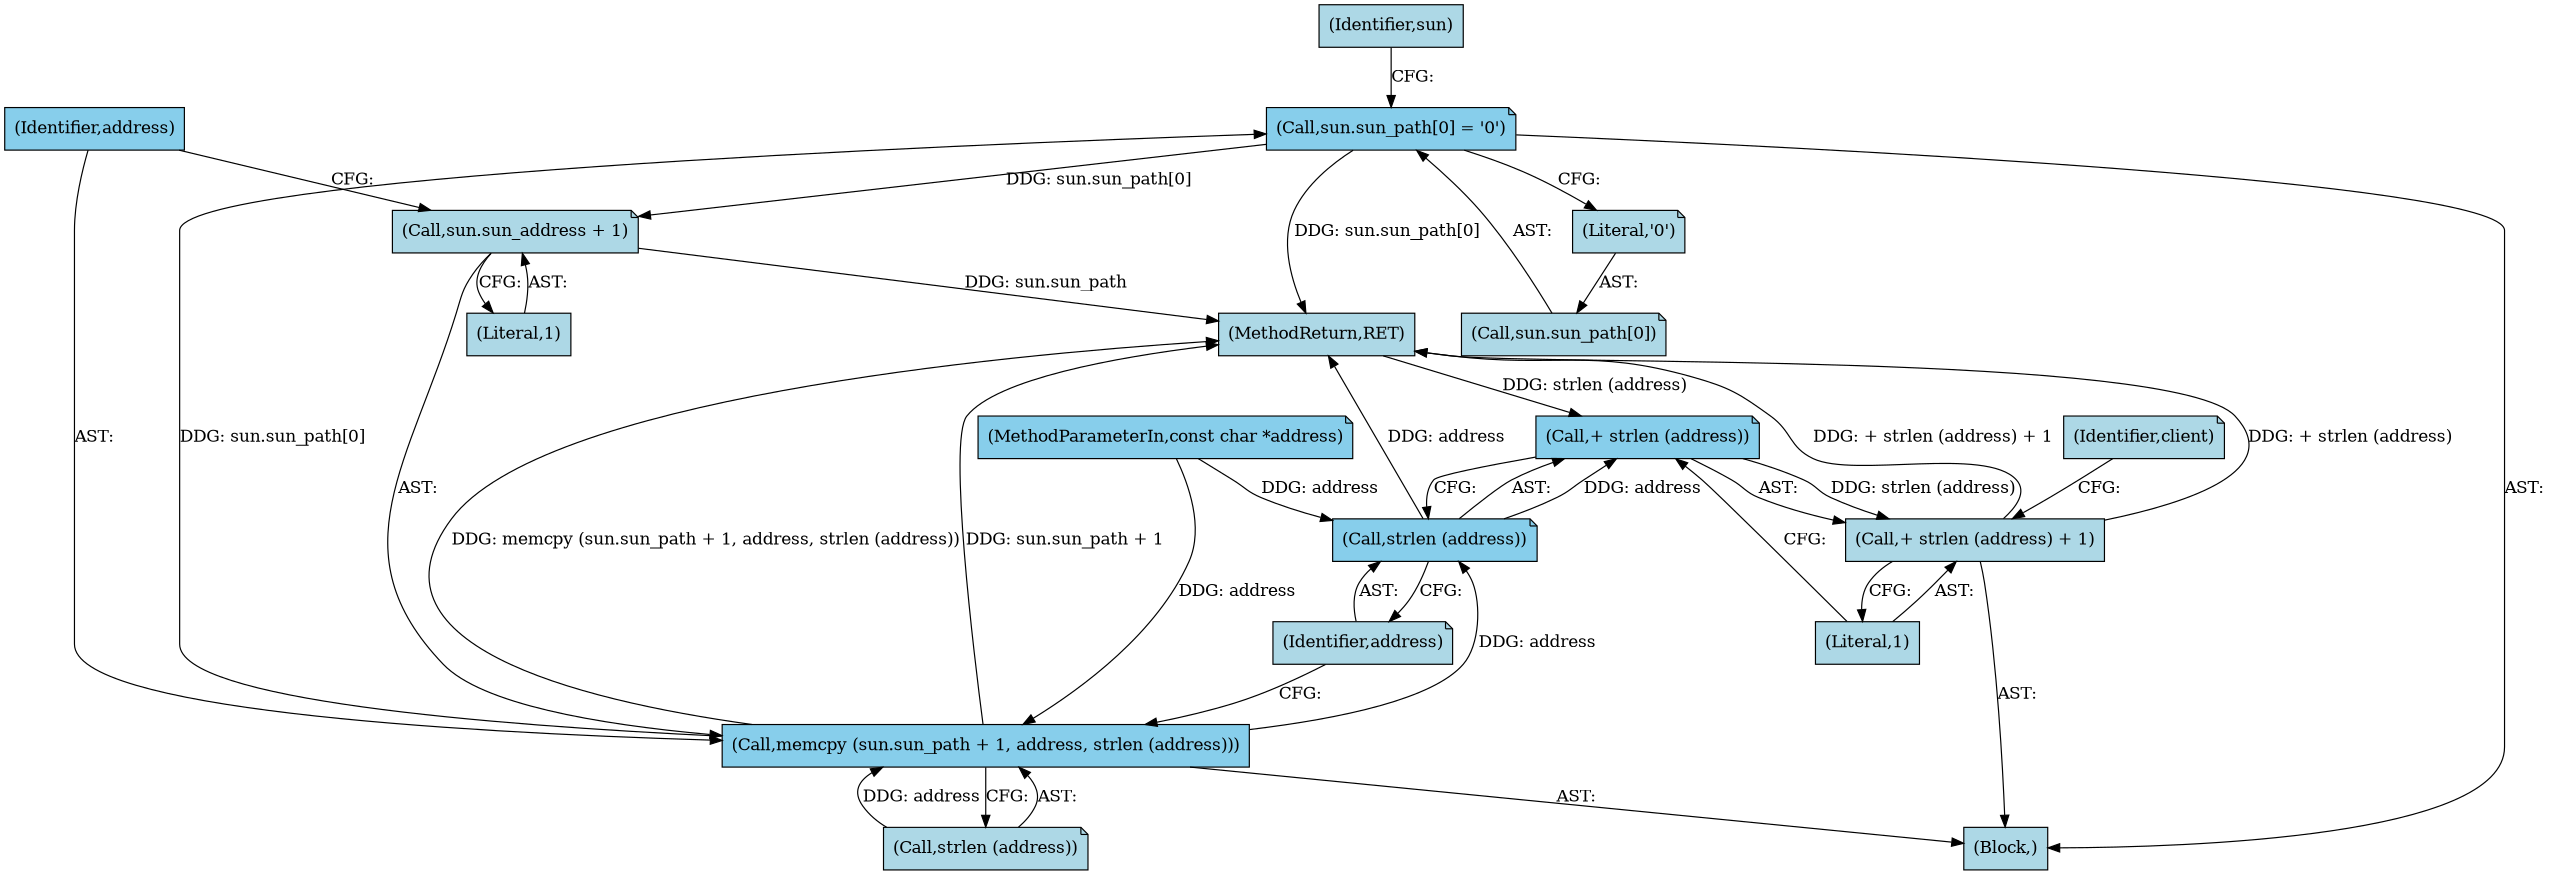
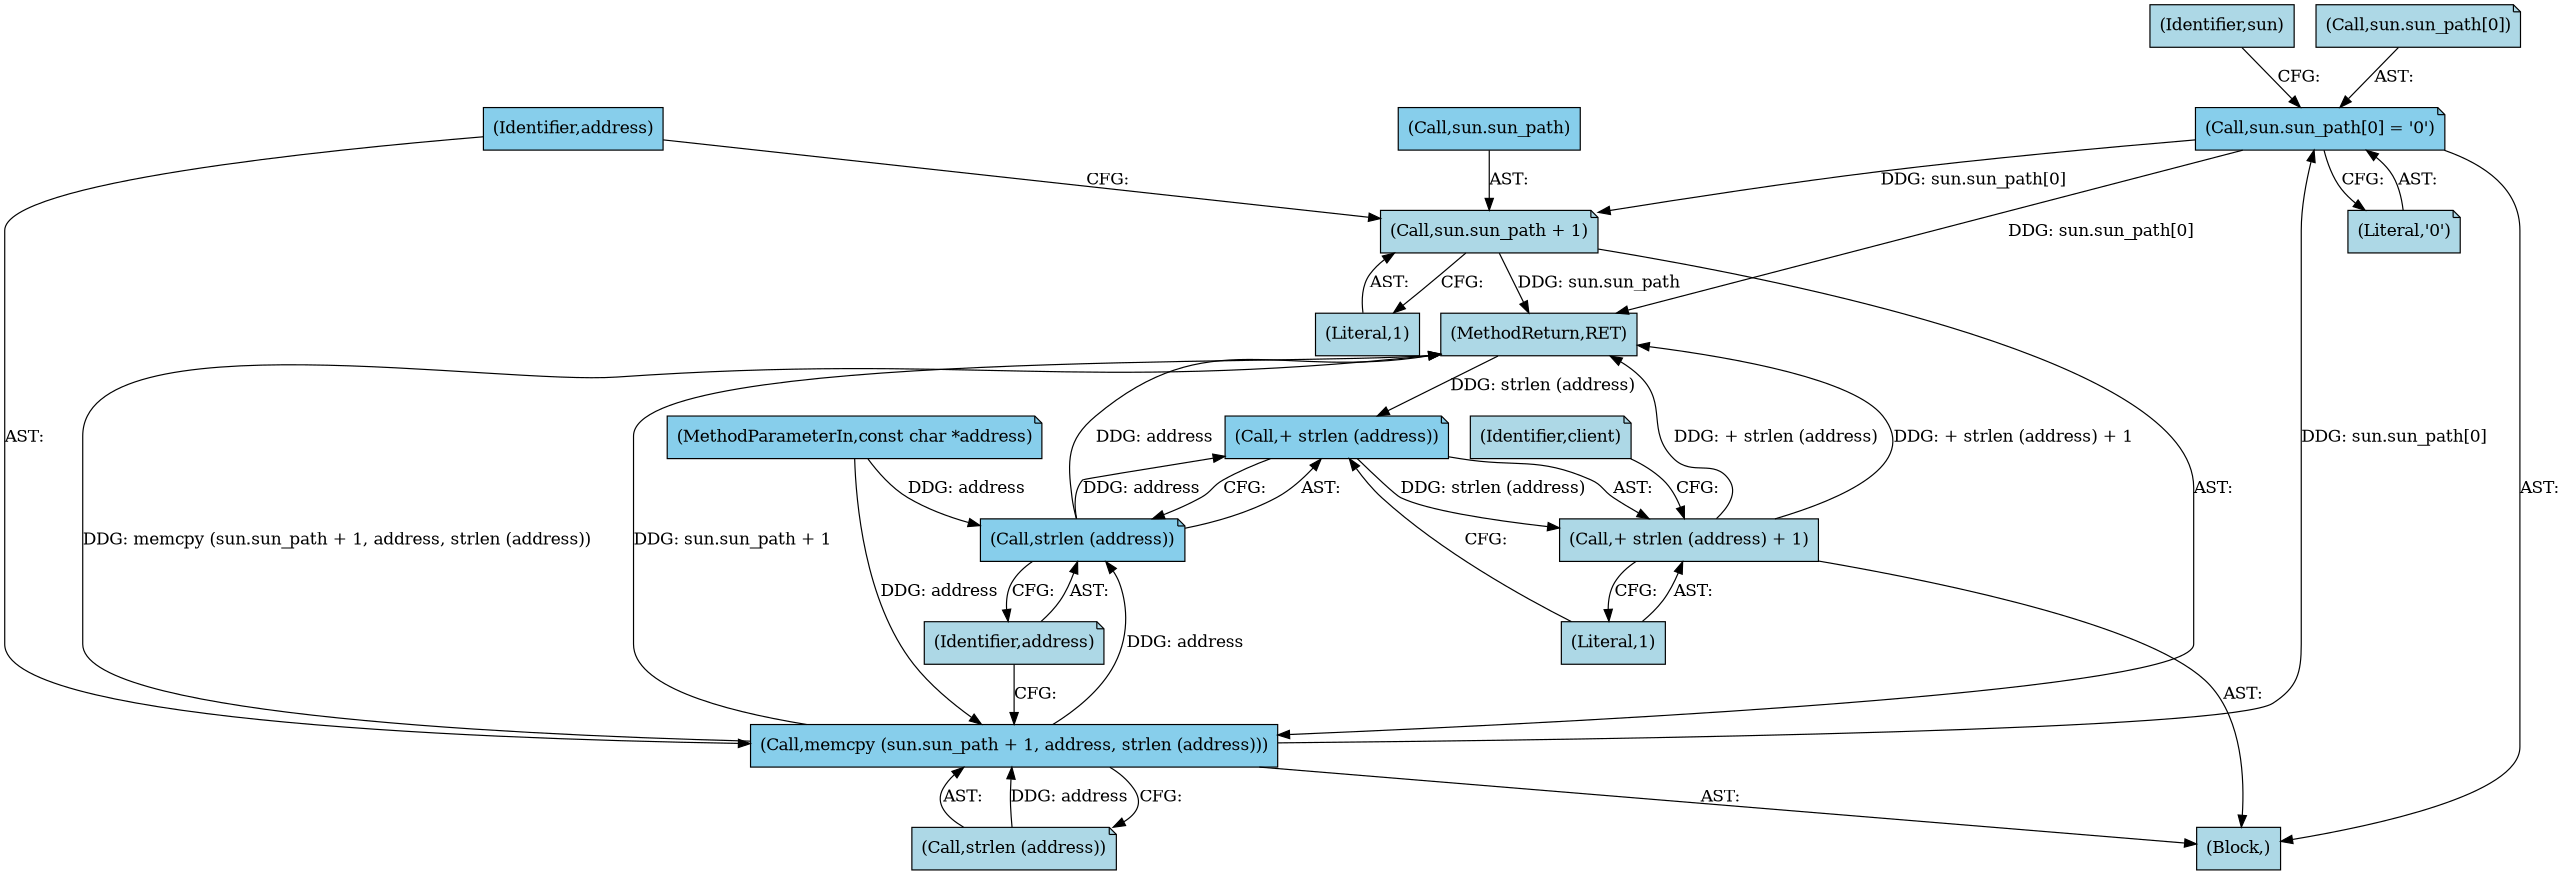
  digraph {
    node [fillcolor=lightblue shape=note style=filled]
    n1 [fillcolor=skyblue label="(Call,sun.sun_path[0] = '\0')"]
-   n2 [label="(Call,sun.sun_address + 1)"]
+   n2 [label="(Call,sun.sun_path + 1)"]
    n3 [label="(Literal,'\0')"]
    n4 [label="(Block,)" shape=box]
    n5 [label="(MethodReturn,RET)" shape=box]
    n6 [fillcolor=skyblue label="(Call,memcpy (sun.sun_path + 1, address, strlen (address)))" shape=box]
    n7 [fillcolor=skyblue label="(Call,strlen (address))"]
    n8 [label="(Call,strlen (address))"]
    n9 [label="(Literal,1)" shape=box]
    n10 [fillcolor=skyblue label="(Call,+ strlen (address))"]
    n11 [label="(Identifier,address)"]
    n12 [label="(Call,+ strlen (address) + 1)" shape=box]
    n13 [label="(Literal,1)" shape=box]
    n14 [fillcolor=skyblue label="(MethodParameterIn,const char *address)"]
    n15 [label="(Identifier,client)"]
+   n16 [fillcolor=skyblue label="(Call,sun.sun_path)" shape=box]
    n17 [fillcolor=skyblue label="(Identifier,address)" shape=box]
    n18 [label="(Identifier,sun)" shape=box]
    n19 [label="(Call,sun.sun_path[0])"]
    n1 -> n2 [label="DDG: sun.sun_path[0]"]
    n1 -> n3 [label="CFG: "]
    n1 -> n4 [label="AST: "]
    n1 -> n5 [label="DDG: sun.sun_path[0]"]
    n2 -> n5 [label="DDG: sun.sun_path"]
    n2 -> n6 [label="AST: "]
    n2 -> n9 [label="CFG: "]
-   n3 -> n19 [label="AST: "]
+   n3 -> n1 [label="AST: "]
    n5 -> n10 [label="DDG: strlen (address)"]
    n6 -> n1 [label="DDG: sun.sun_path[0]"]
    n6 -> n4 [label="AST: "]
    n6 -> n5 [label="DDG: memcpy (sun.sun_path + 1, address, strlen (address))"]
    n6 -> n5 [label="DDG: sun.sun_path + 1"]
    n6 -> n7 [label="DDG: address"]
    n6 -> n8 [label="CFG: "]
    n7 -> n5 [label="DDG: address"]
    n7 -> n10 [label="AST: "]
    n7 -> n10 [label="DDG: address"]
    n7 -> n11 [label="CFG: "]
    n8 -> n6 [label="AST: "]
    n8 -> n6 [label="DDG: address"]
    n9 -> n2 [label="AST: "]
    n10 -> n7 [label="CFG: "]
    n10 -> n12 [label="AST: "]
    n10 -> n12 [label="DDG: strlen (address)"]
    n11 -> n6 [label="CFG: "]
    n11 -> n7 [label="AST: "]
    n12 -> n4 [label="AST: "]
    n12 -> n5 [label="DDG: + strlen (address) + 1"]
    n12 -> n5 [label="DDG: + strlen (address)"]
    n12 -> n13 [label="CFG: "]
    n13 -> n10 [label="CFG: "]
    n13 -> n12 [label="AST: "]
    n14 -> n6 [label="DDG: address"]
    n14 -> n7 [label="DDG: address"]
    n15 -> n12 [label="CFG: "]
+   n16 -> n2 [label="AST: "]
    n17 -> n2 [label="CFG: "]
    n17 -> n6 [label="AST: "]
    n18 -> n1 [label="CFG: "]
    n19 -> n1 [label="AST: "]
  }
